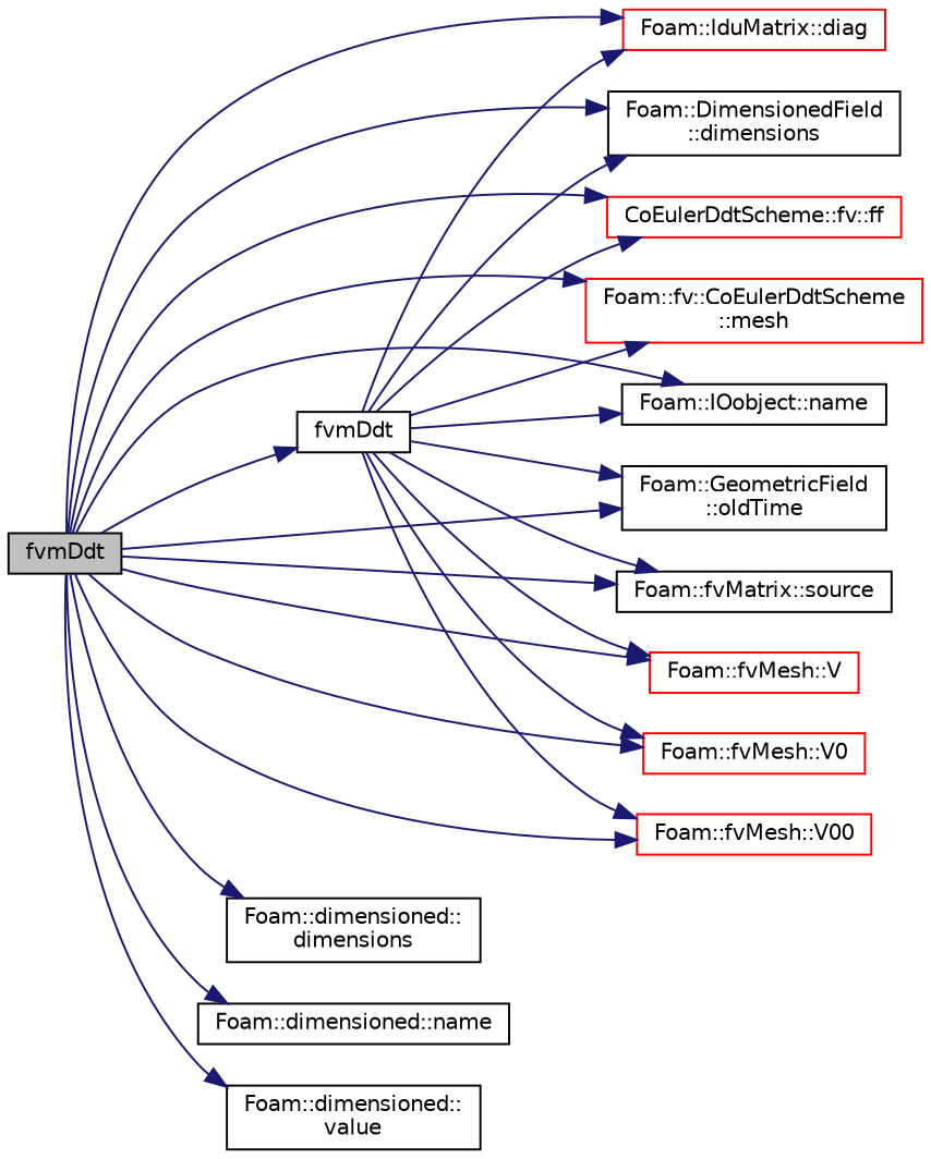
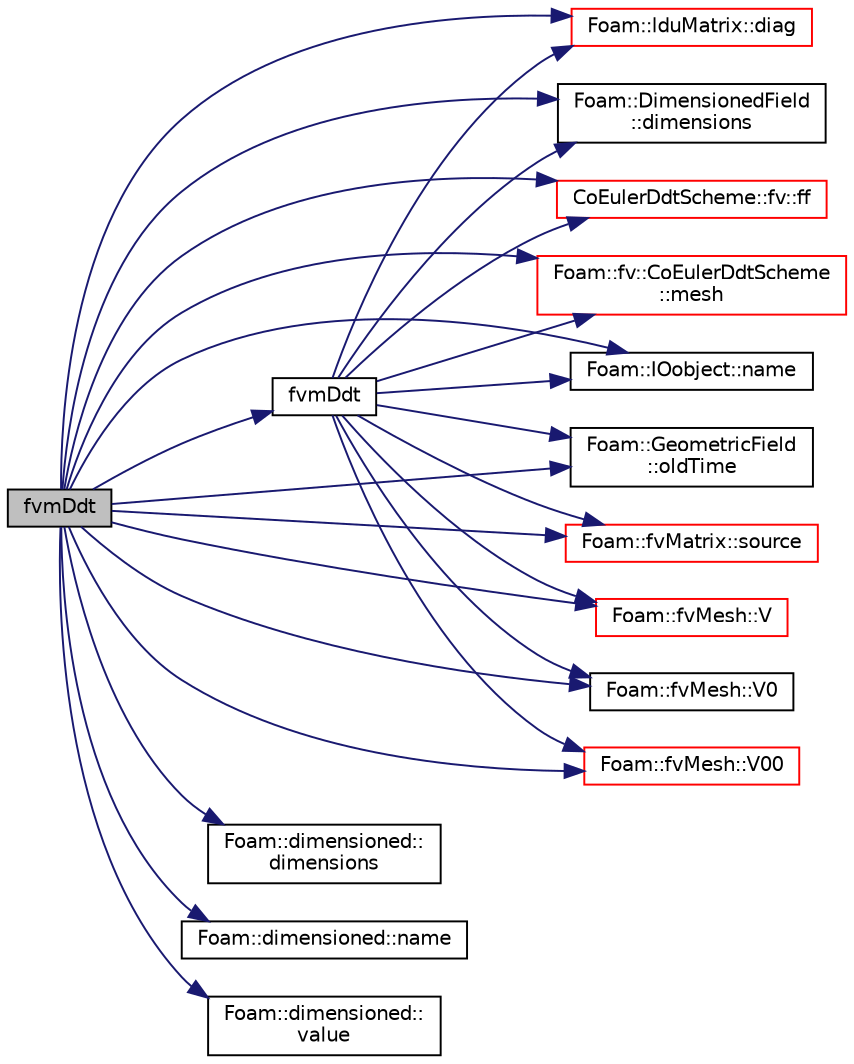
  digraph {
    rankdir=LR
    node [color=black fontname=Helvetica fontsize=10 shape=record]
    edge [color=midnightblue fontname=Helvetica fontsize=10 labelfontname=Helvetica labelfontsize=10 style=solid]
    n1 [fillcolor=grey75 fontcolor=black height=0.2 label=fvmDdt style=filled width=0.4]
    n2 [color=red height=0.2 label="Foam::lduMatrix::diag" width=0.4]
    n3 [height=0.2 label="Foam::dimensioned::\ldimensions" width=0.4]
    n4 [height=0.2 label="Foam::DimensionedField\l::dimensions" width=0.4]
    n5 [color=red height=0.2 label="CoEulerDdtScheme::fv::ff" width=0.4]
    n6 [height=0.2 label=fvmDdt width=0.4]
    n7 [color=red height=0.2 label="Foam::fv::CoEulerDdtScheme\l::mesh" width=0.4]
    n8 [height=0.2 label="Foam::IOobject::name" width=0.4]
    n9 [height=0.2 label="Foam::GeometricField\l::oldTime" width=0.4]
-   n10 [height=0.2 label="Foam::fvMatrix::source" width=0.4]
+   n10 [color=red height=0.2 label="Foam::fvMatrix::source" width=0.4]
    n11 [color=red height=0.2 label="Foam::fvMesh::V" width=0.4]
-   n12 [color=red height=0.2 label="Foam::fvMesh::V0" width=0.4]
+   n12 [height=0.2 label="Foam::fvMesh::V0" width=0.4]
    n13 [color=red height=0.2 label="Foam::fvMesh::V00" width=0.4]
    n14 [height=0.2 label="Foam::dimensioned::name" width=0.4]
    n15 [height=0.2 label="Foam::dimensioned::\lvalue" width=0.4]
    n1 -> n2
    n1 -> n3
    n1 -> n4
    n1 -> n5
    n1 -> n6
    n1 -> n7
    n1 -> n8
    n1 -> n9
    n1 -> n10
    n1 -> n11
    n1 -> n12
    n1 -> n13
    n1 -> n14
    n1 -> n15
    n6 -> n2
    n6 -> n4
    n6 -> n5
    n6 -> n7
    n6 -> n8
    n6 -> n9
    n6 -> n10
    n6 -> n11
    n6 -> n12
    n6 -> n13
  }
